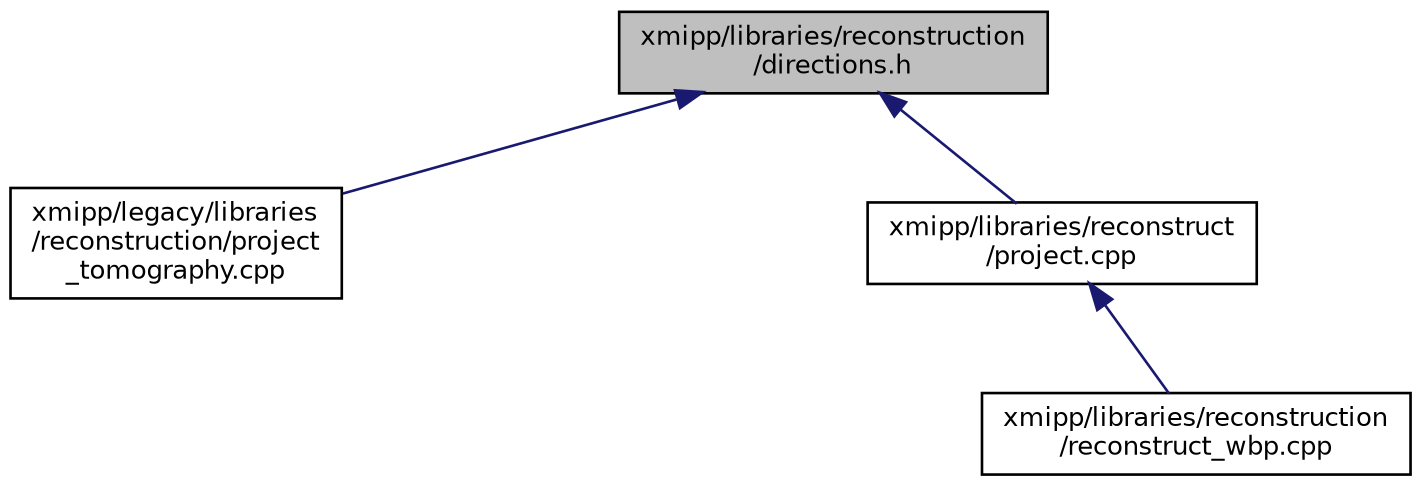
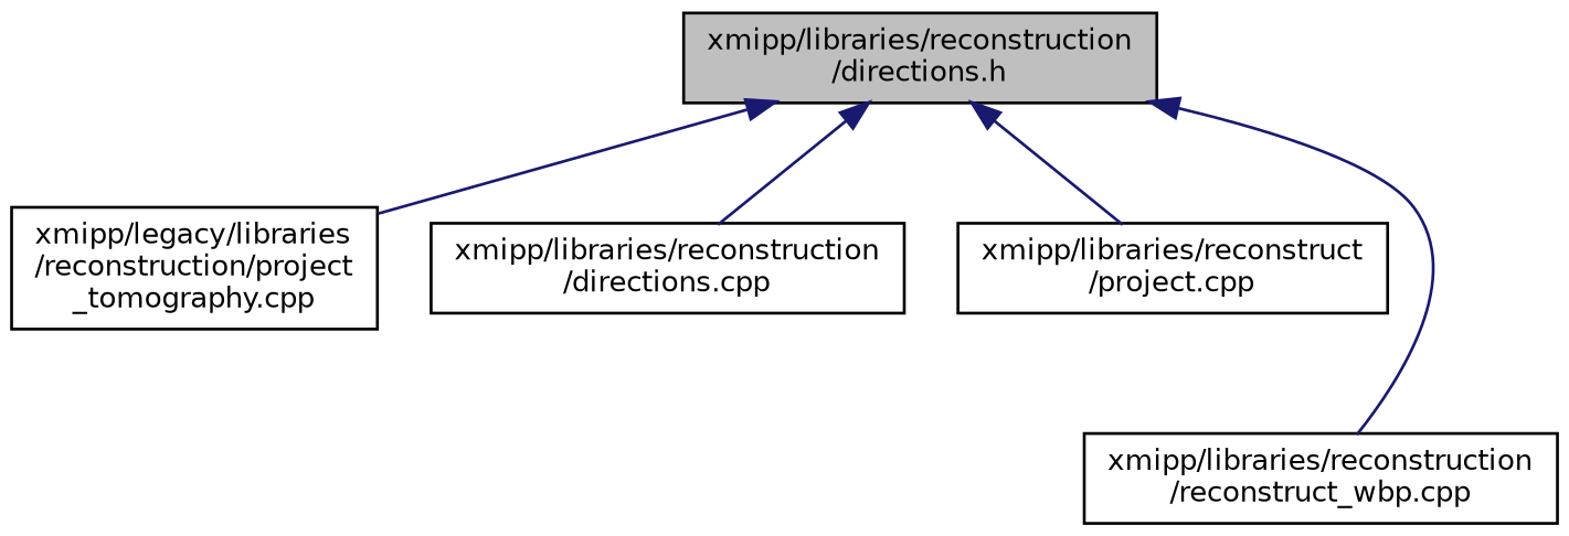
  digraph {
    node [color=black fillcolor=white fontname=Helvetica fontsize=10 shape=record style=filled]
    edge [color=midnightblue dir=back fontname=Helvetica fontsize=10 labelfontname=Helvetica labelfontsize=10 style=solid]
    n1 [fillcolor=grey75 fontcolor=black height=0.2 label="xmipp/libraries/reconstruction\l/directions.h" width=0.4]
    n2 [height=0.2 label="xmipp/legacy/libraries\l/reconstruction/project\l_tomography.cpp" width=0.4]
+   n3 [height=0.2 label="xmipp/libraries/reconstruction\l/directions.cpp" width=0.4]
    n4 [height=0.2 label="xmipp/libraries/reconstruct\l/project.cpp" width=0.4]
    n5 [height=0.2 label="xmipp/libraries/reconstruction\l/reconstruct_wbp.cpp" width=0.4]
    n1 -> n2
+   n1 -> n3
    n1 -> n4
-   n4 -> n5
+   n1 -> n5
  }
